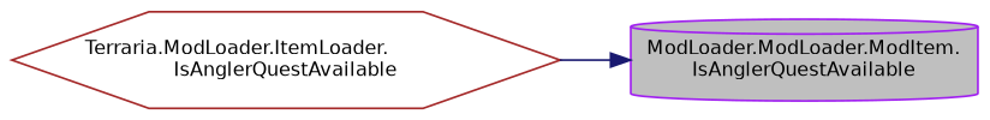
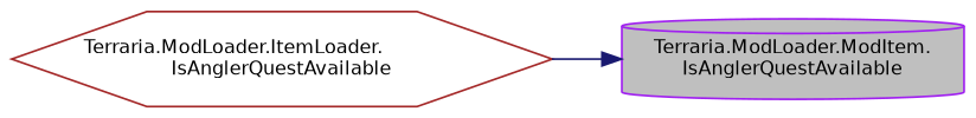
  digraph {
    rankdir=RL
    node [fontname=Helvetica fontsize=10 style=filled]
-   n1 [color=purple fillcolor=grey75 fontcolor=black height=0.2 label="ModLoader.ModLoader.ModItem.\lIsAnglerQuestAvailable" shape=cylinder width=0.4]
+   n1 [color=purple fillcolor=grey75 fontcolor=black height=0.2 label="Terraria.ModLoader.ModItem.\lIsAnglerQuestAvailable" shape=cylinder width=0.4]
    n2 [color=brown fillcolor=white height=0.2 label="Terraria.ModLoader.ItemLoader.\lIsAnglerQuestAvailable" shape=hexagon width=0.4]
    n1 -> n2 [color=midnightblue dir=back fontname=Helvetica fontsize=10 labelfontname=Helvetica labelfontsize=10 style=solid]
  }
